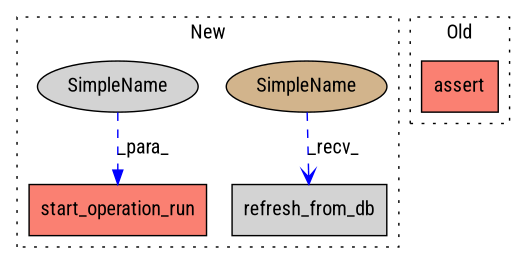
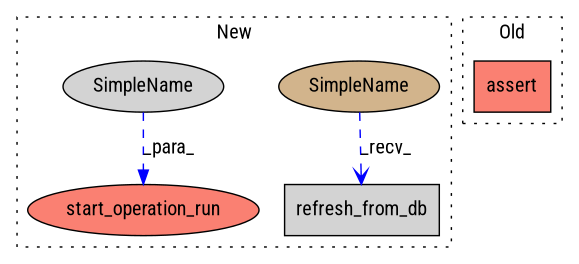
  digraph {
    fontname="Roboto Condensed"
    node [a=32 l=13 shape=box style=filled fillcolor=lightgrey fontname="Roboto Condensed"]
    edge [color=blue style=dashed fontname="Roboto Condensed"]
    n1 [l=17 label=refresh_from_db s=17244]
-   n2 [l="20,1" label=start_operation_run s="17190,17223" fillcolor=salmon]
+   n2 [l="20,1" label=start_operation_run s="17190,17223" shape=ellipse fillcolor=salmon]
    n3 [a=42 label=SimpleName s=17230 shape=ellipse fillcolor=tan]
    n4 [a=42 label=SimpleName s=17210 shape=ellipse]
    n5 [a=6 l=7 label=assert s=15039 fillcolor=salmon]
    subgraph cluster_1 {
      label=New
      style=dotted
      n1
      n2
      n3
      n4
    }
    subgraph cluster_2 {
      label=Old
      style=dotted
      n5
    }
    n3 -> n1 [label=_recv_ arrowhead=vee]
    n4 -> n2 [label=_para_ arrowhead=normal]
  }
